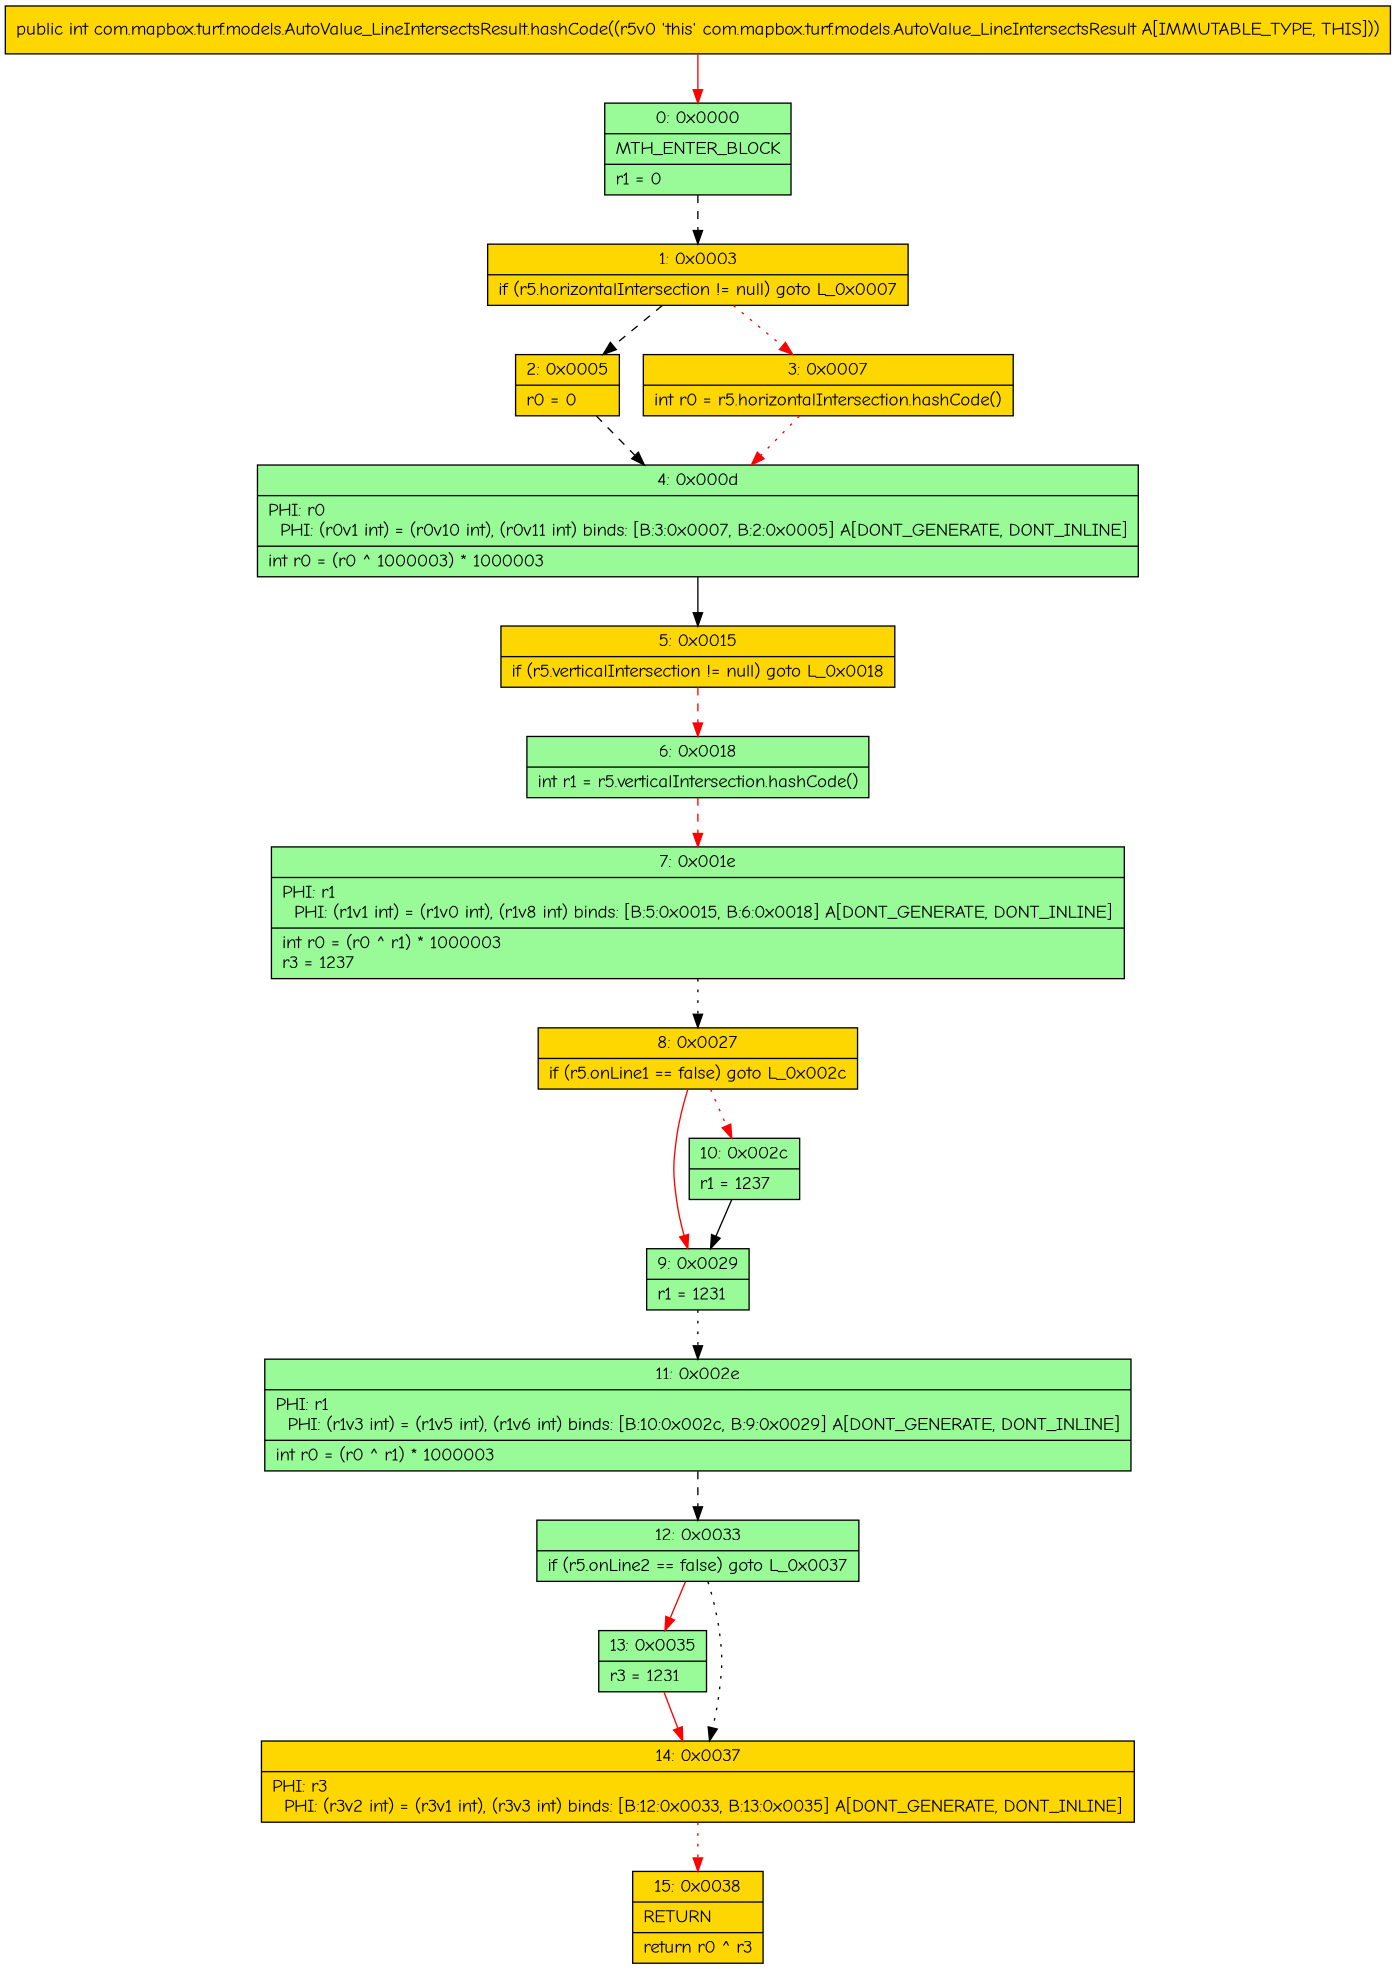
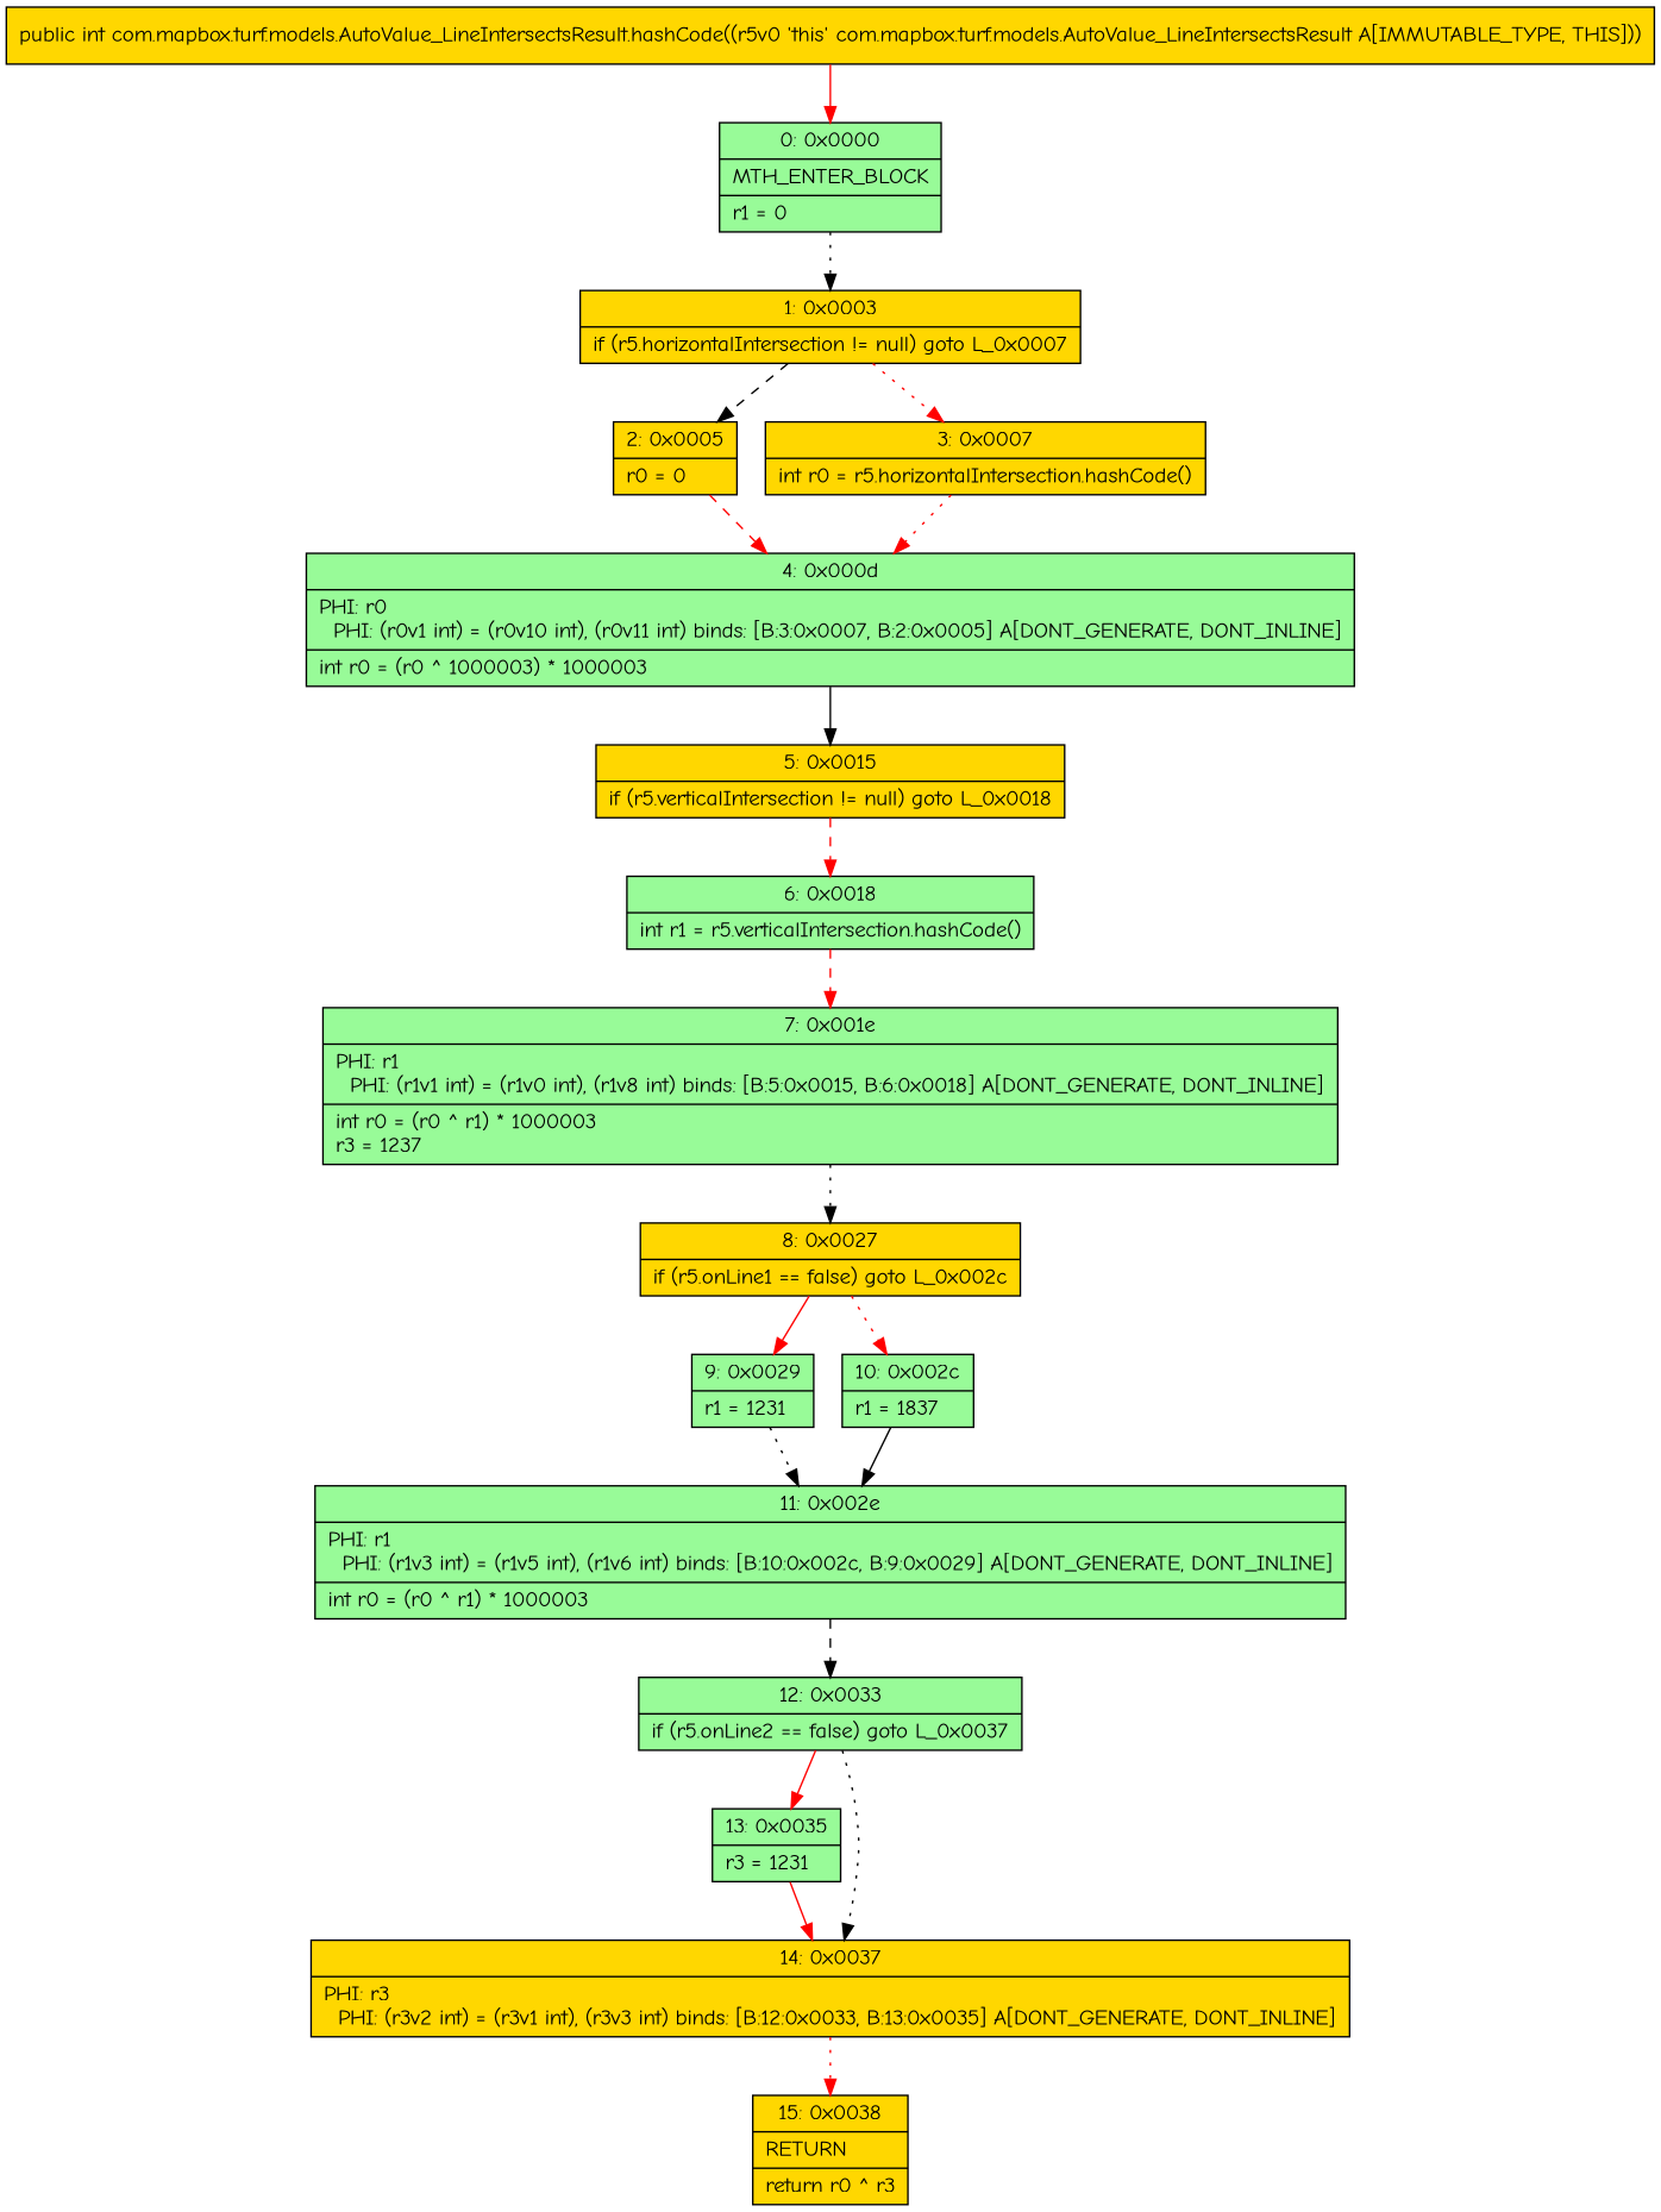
  digraph {
    fontname="Comic Neue"
    node [fillcolor=palegreen fontname="Comic Neue" shape=record style=filled]
    edge [color=red fontname="Comic Neue" style=dotted]
    n1 [label="{0\:\ 0x0000|MTH_ENTER_BLOCK\l|r1 = 0\l}"]
    n2 [fillcolor=gold label="{1\:\ 0x0003|if (r5.horizontalIntersection != null) goto L_0x0007\l}"]
    n3 [fillcolor=gold label="{2\:\ 0x0005|r0 = 0\l}"]
    n4 [fillcolor=gold label="{3\:\ 0x0007|int r0 = r5.horizontalIntersection.hashCode()\l}"]
    n5 [label="{4\:\ 0x000d|PHI: r0 \l  PHI: (r0v1 int) = (r0v10 int), (r0v11 int) binds: [B:3:0x0007, B:2:0x0005] A[DONT_GENERATE, DONT_INLINE]\l|int r0 = (r0 ^ 1000003) * 1000003\l}"]
    n6 [fillcolor=gold label="{5\:\ 0x0015|if (r5.verticalIntersection != null) goto L_0x0018\l}"]
    n7 [label="{6\:\ 0x0018|int r1 = r5.verticalIntersection.hashCode()\l}"]
    n8 [label="{7\:\ 0x001e|PHI: r1 \l  PHI: (r1v1 int) = (r1v0 int), (r1v8 int) binds: [B:5:0x0015, B:6:0x0018] A[DONT_GENERATE, DONT_INLINE]\l|int r0 = (r0 ^ r1) * 1000003\lr3 = 1237\l}"]
    n9 [fillcolor=gold label="{8\:\ 0x0027|if (r5.onLine1 == false) goto L_0x002c\l}"]
    n10 [label="{9\:\ 0x0029|r1 = 1231\l}"]
-   n11 [label="{10\:\ 0x002c|r1 = 1237\l}"]
+   n11 [label="{10\:\ 0x002c|r1 = 1837\l}"]
    n12 [label="{11\:\ 0x002e|PHI: r1 \l  PHI: (r1v3 int) = (r1v5 int), (r1v6 int) binds: [B:10:0x002c, B:9:0x0029] A[DONT_GENERATE, DONT_INLINE]\l|int r0 = (r0 ^ r1) * 1000003\l}"]
    n13 [label="{12\:\ 0x0033|if (r5.onLine2 == false) goto L_0x0037\l}"]
    n14 [label="{13\:\ 0x0035|r3 = 1231\l}"]
    n15 [fillcolor=gold label="{14\:\ 0x0037|PHI: r3 \l  PHI: (r3v2 int) = (r3v1 int), (r3v3 int) binds: [B:12:0x0033, B:13:0x0035] A[DONT_GENERATE, DONT_INLINE]\l}"]
    n16 [fillcolor=gold label="{15\:\ 0x0038|RETURN\l|return r0 ^ r3\l}"]
    n17 [fillcolor=gold label="{public int com.mapbox.turf.models.AutoValue_LineIntersectsResult.hashCode((r5v0 'this' com.mapbox.turf.models.AutoValue_LineIntersectsResult A[IMMUTABLE_TYPE, THIS])) }"]
-   n1 -> n2 [color=black style=dashed]
+   n1 -> n2 [color=black]
    n2 -> n3 [color=black style=dashed]
    n2 -> n4
-   n3 -> n5 [color=black style=dashed]
+   n3 -> n5 [style=dashed]
    n4 -> n5
    n5 -> n6 [color=black style=solid]
    n6 -> n7 [style=dashed]
    n7 -> n8 [style=dashed]
    n8 -> n9 [color=black]
    n9 -> n10 [style=solid]
    n9 -> n11
    n10 -> n12 [color=black]
-   n11 -> n10 [color=black style=solid]
+   n11 -> n12 [color=black style=solid]
    n12 -> n13 [color=black style=dashed]
    n13 -> n14 [style=solid]
    n13 -> n15 [color=black]
    n14 -> n15 [style=solid]
    n15 -> n16
    n17 -> n1 [style=solid]
  }
